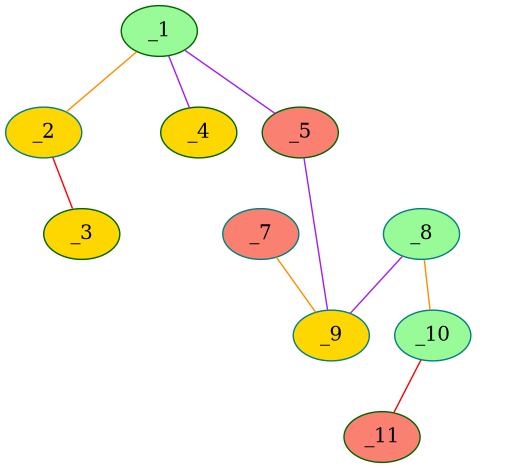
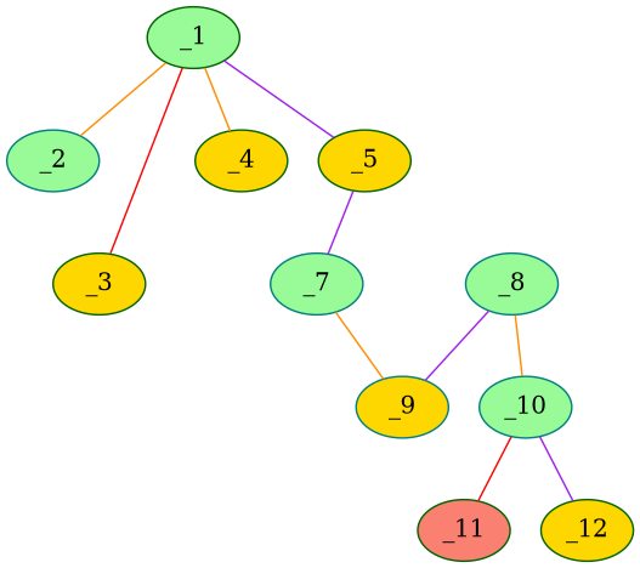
  graph {
    fontname="DejaVu Serif"
    node [charge=0 chem=2 color=darkgreen fillcolor=gold fontname="DejaVu Serif" style=filled symbol="O  " x=4.0823 y=1.6307]
    edge [color=darkorange fontname="DejaVu Serif" valence=2]
    _1 [chem=5 fillcolor=palegreen symbol="S  "]
-   _2 [color=teal y=2.6307]
+   _2 [color=teal fillcolor=palegreen y=2.6307]
    _3 [x=3.0823]
    _4 [x=5.0823]
-   _5 [chem=1 fillcolor=salmon symbol="C  " y=0.6307]
-   _7 [chem=1 color=teal fillcolor=salmon symbol="C  " x=4.8913 y=0.0429]
+   _5 [chem=1 symbol="C  " y=0.6307]
+   _7 [chem=1 color=teal fillcolor=palegreen symbol="C  " x=4.8913 y=0.0429]
    _9 [chem=1 color=teal symbol="C  " x=4.5823 y=-0.9081]
    _8 [chem=1 color=teal fillcolor=palegreen symbol="C  " x=3.5823 y=-0.9081]
    _10 [chem=1 color=teal fillcolor=palegreen symbol="C  " x=2.9945 y=-1.7172]
    _11 [fillcolor=salmon x=3.4013 y=-2.6307]
+   _12 [x=2 y=-1.6126]
    _1 -- _2
-   _2 -- _3 [color=red]
-   _1 -- _4 [color=purple valence=1]
+   _1 -- _3 [color=red]
+   _1 -- _4 [valence=1]
    _1 -- _5 [color=purple valence=1]
-   _5 -- _9 [color=purple]
+   _5 -- _7 [color=purple]
    _7 -- _9 [valence=1]
    _8 -- _9 [color=purple]
    _8 -- _10 [valence=1]
    _10 -- _11 [color=red]
+   _10 -- _12 [color=purple valence=1]
  }
